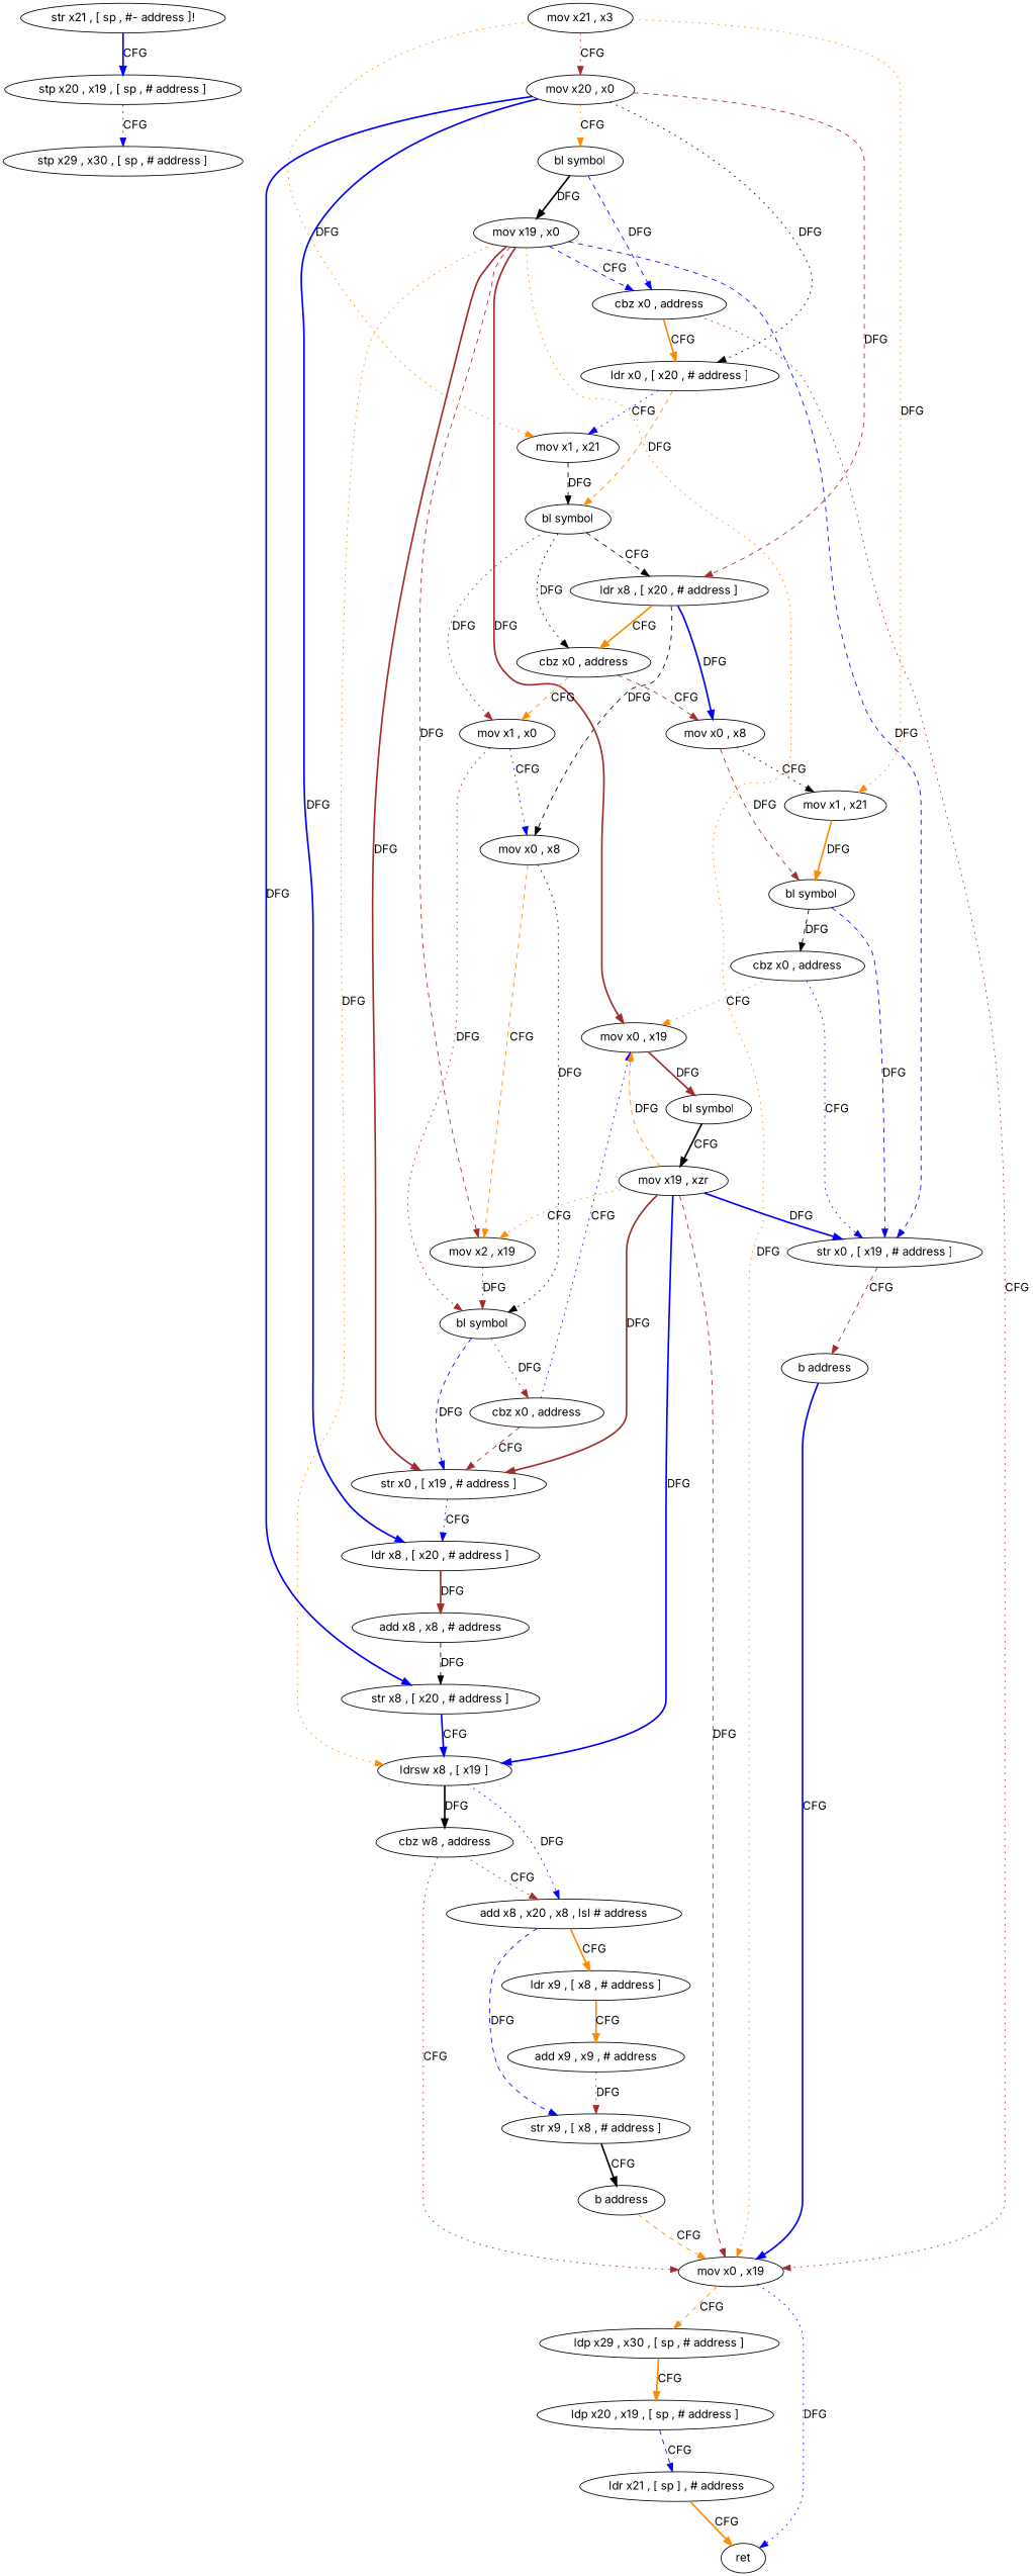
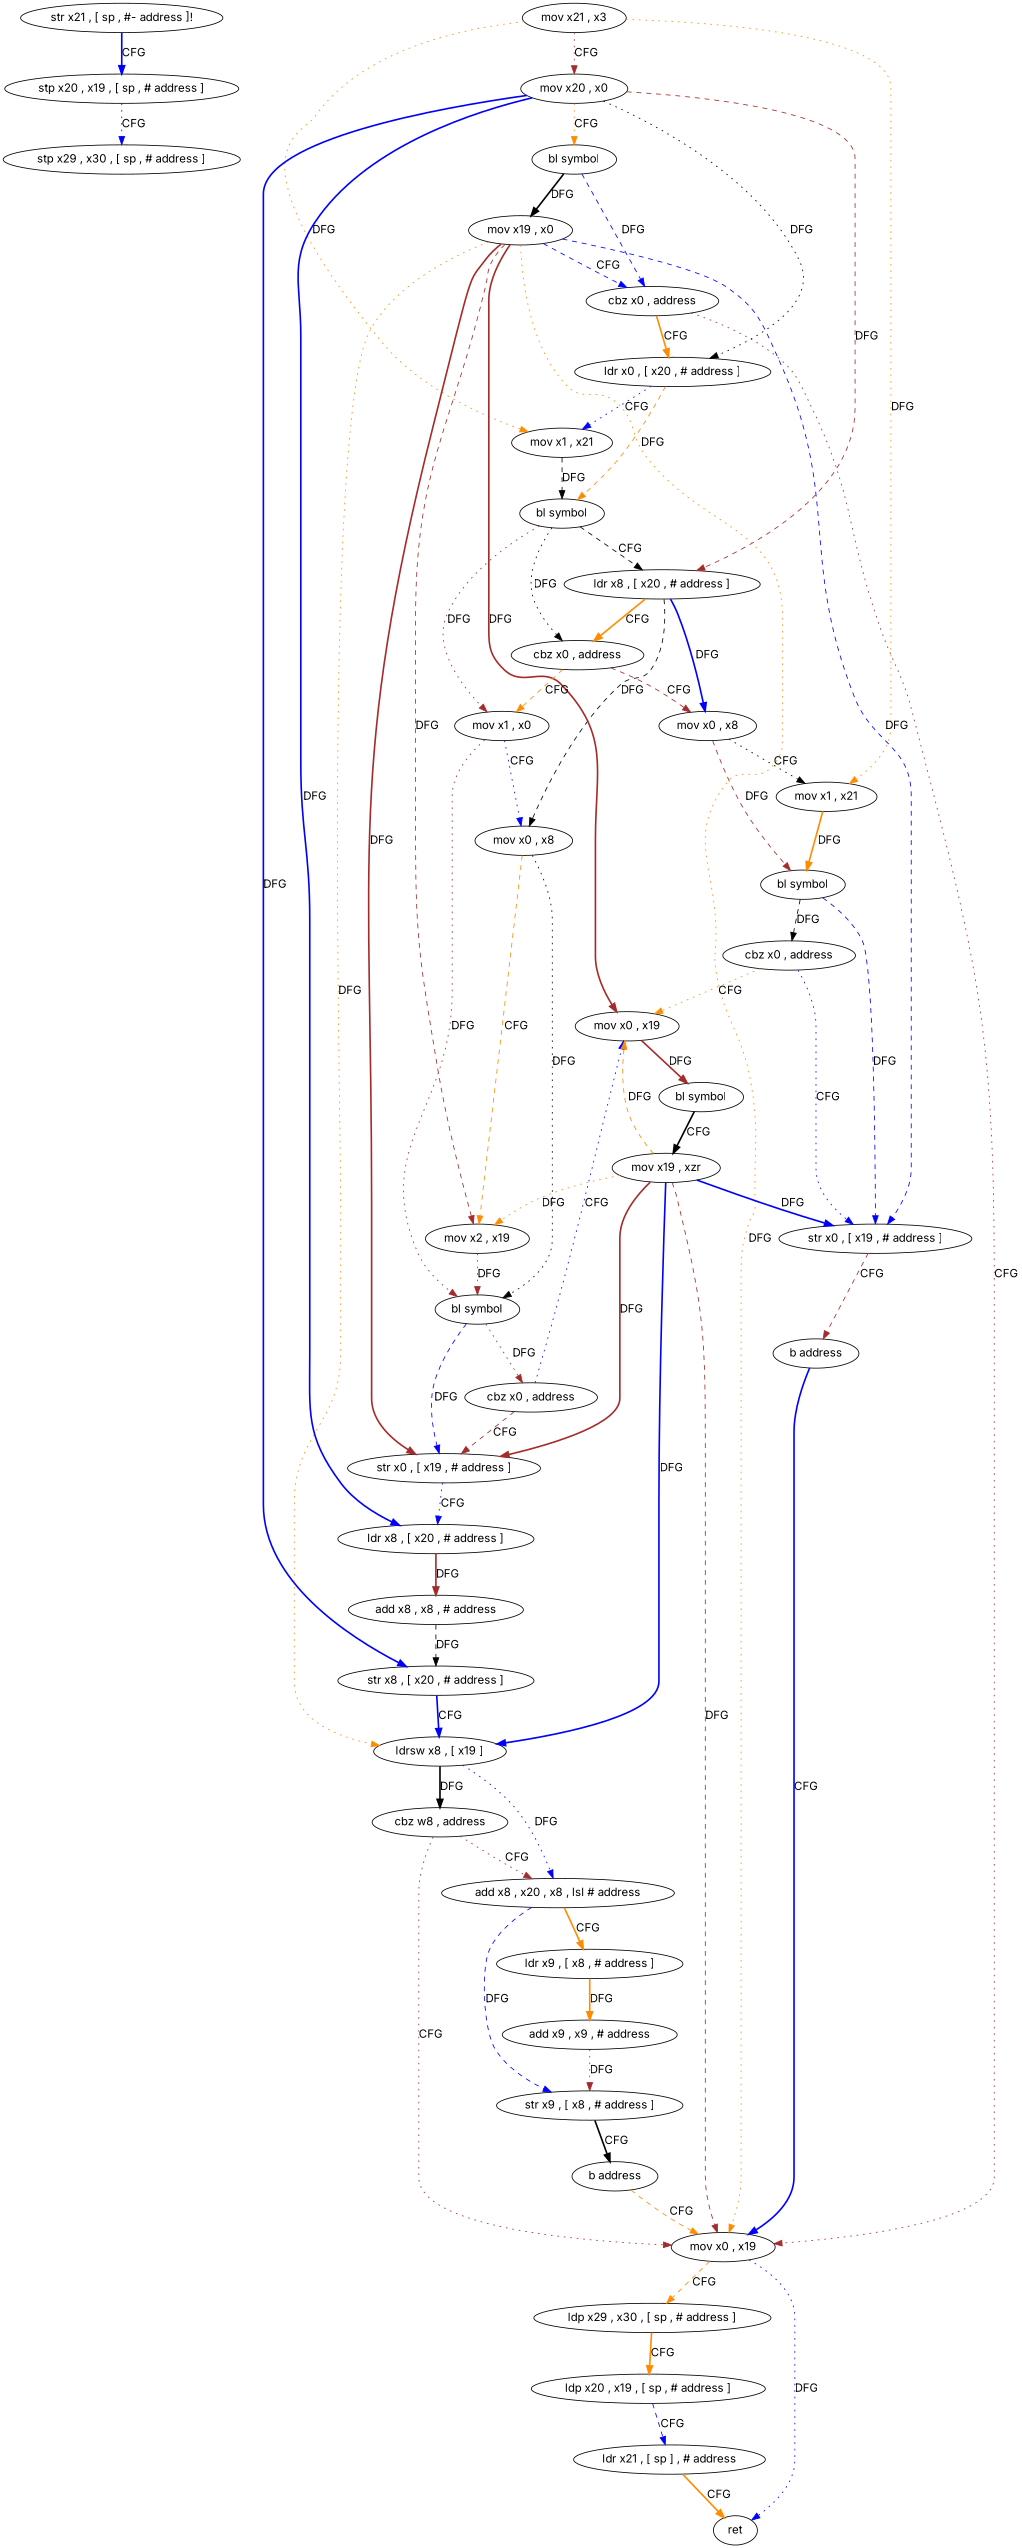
  digraph {
    fontname=Inter
    node [fontname=Inter]
    edge [color=blue fontname=Inter style=dotted]
    n1 [label="str x21 , [ sp , #- address ]!"]
    n2 [label="stp x20 , x19 , [ sp , # address ]"]
    n3 [label="stp x29 , x30 , [ sp , # address ]"]
    n4 [label="mov x21 , x3"]
    n5 [label="mov x20 , x0"]
    n6 [label="mov x1 , x21"]
    n7 [label="mov x1 , x21"]
    n8 [label="bl symbol"]
    n9 [label="ldr x0 , [ x20 , # address ]"]
    n10 [label="ldr x8 , [ x20 , # address ]"]
    n11 [label="ldr x8 , [ x20 , # address ]"]
    n12 [label="str x8 , [ x20 , # address ]"]
    n13 [label="bl symbol"]
    n14 [label="bl symbol"]
    n15 [label="mov x19 , x0"]
    n16 [label="cbz x0 , address"]
    n17 [label="cbz x0 , address"]
    n18 [label="mov x0 , x8"]
    n19 [label="mov x0 , x8"]
    n20 [label="add x8 , x8 , # address"]
    n21 [label="ldrsw x8 , [ x19 ]"]
    n22 [label="add x8 , x20 , x8 , lsl # address"]
    n23 [label="ldr x9 , [ x8 , # address ]"]
    n24 [label="str x9 , [ x8 , # address ]"]
    n25 [label="mov x0 , x19"]
    n26 [label="mov x0 , x19"]
    n27 [label="str x0 , [ x19 , # address ]"]
    n28 [label="mov x2 , x19"]
    n29 [label="str x0 , [ x19 , # address ]"]
    n30 [label="ldp x29 , x30 , [ sp , # address ]"]
    n31 [label=ret]
    n32 [label="bl symbol"]
    n33 [label="b address"]
    n34 [label="bl symbol"]
    n35 [label="cbz w8 , address"]
    n36 [label="ldp x20 , x19 , [ sp , # address ]"]
    n37 [label="mov x1 , x0"]
    n38 [label="ldr x21 , [ sp ] , # address"]
    n39 [label="cbz x0 , address"]
    n40 [label="cbz x0 , address"]
    n41 [label="mov x19 , xzr"]
    n42 [label="add x9 , x9 , # address"]
    n43 [label="b address"]
    n1 -> n2 [label=CFG style=bold]
    n2 -> n3 [label=CFG]
    n4 -> n5 [color=brown label=CFG]
    n4 -> n6 [color=darkorange label=DFG]
    n4 -> n7 [color=darkorange label=DFG]
    n5 -> n8 [color=darkorange label=CFG]
    n5 -> n9 [color=black label=DFG]
    n5 -> n10 [color=brown label=DFG style=dashed]
    n5 -> n11 [label=DFG style=bold]
    n5 -> n12 [label=DFG style=bold]
    n6 -> n13 [color=black label=DFG style=dashed]
    n7 -> n14 [color=darkorange label=DFG style=bold]
    n8 -> n15 [color=black label=DFG style=bold]
    n8 -> n16 [label=DFG style=dashed]
    n9 -> n6 [label=CFG]
    n9 -> n13 [color=darkorange label=DFG style=dashed]
    n10 -> n17 [color=darkorange label=CFG style=bold]
    n10 -> n18 [label=DFG style=bold]
    n10 -> n19 [color=black label=DFG style=dashed]
    n11 -> n20 [color=brown label=DFG style=bold]
    n12 -> n21 [label=CFG style=bold]
    n13 -> n10 [color=black label=CFG style=dashed]
    n13 -> n17 [color=black label=DFG]
    n13 -> n37 [color=brown label=DFG]
    n14 -> n27 [label=DFG style=dashed]
    n14 -> n39 [color=black label=DFG style=dashed]
    n15 -> n16 [label=CFG style=dashed]
    n15 -> n21 [color=darkorange label=DFG]
    n15 -> n25 [color=darkorange label=DFG]
    n15 -> n26 [color=brown label=DFG style=bold]
    n15 -> n27 [label=DFG style=dashed]
    n15 -> n28 [color=brown label=DFG style=dashed]
    n15 -> n29 [color=brown label=DFG style=bold]
    n16 -> n9 [color=darkorange label=CFG style=bold]
    n16 -> n25 [color=brown label=CFG]
    n17 -> n18 [color=brown label=CFG style=dashed]
    n17 -> n37 [color=darkorange label=CFG style=dashed]
    n18 -> n7 [color=black label=CFG]
    n18 -> n14 [color=brown label=DFG style=dashed]
    n19 -> n28 [color=darkorange label=CFG style=dashed]
    n19 -> n34 [color=black label=DFG]
    n20 -> n12 [color=black label=DFG style=dashed]
    n21 -> n22 [label=DFG]
    n21 -> n35 [color=black label=DFG style=bold]
    n22 -> n23 [color=darkorange label=CFG style=bold]
    n22 -> n24 [label=DFG style=dashed]
-   n23 -> n42 [color=darkorange label=CFG style=bold]
+   n23 -> n42 [color=darkorange label=DFG style=bold]
    n24 -> n43 [color=black label=CFG style=bold]
    n25 -> n30 [color=darkorange label=CFG style=dashed]
    n25 -> n31 [label=DFG]
    n26 -> n32 [color=brown label=DFG style=bold]
    n27 -> n33 [color=brown label=CFG style=dashed]
    n28 -> n34 [color=brown label=DFG]
    n29 -> n11 [label=CFG]
    n30 -> n36 [color=darkorange label=CFG style=bold]
    n32 -> n41 [color=black label=CFG style=bold]
    n33 -> n25 [label=CFG style=bold]
    n34 -> n29 [label=DFG style=dashed]
    n34 -> n40 [color=brown label=DFG]
    n35 -> n22 [color=brown label=CFG]
    n35 -> n25 [color=brown label=CFG]
    n36 -> n38 [label=CFG style=dashed]
    n37 -> n19 [label=CFG]
    n37 -> n34 [color=brown label=DFG]
    n38 -> n31 [color=darkorange label=CFG style=bold]
    n39 -> n26 [color=darkorange label=CFG]
    n39 -> n27 [label=CFG]
    n40 -> n26 [label=CFG]
    n40 -> n29 [color=brown label=CFG style=dashed]
    n41 -> n21 [label=DFG style=bold]
    n41 -> n25 [color=brown label=DFG style=dashed]
    n41 -> n26 [color=darkorange label=DFG style=dashed]
    n41 -> n27 [label=DFG style=bold]
-   n41 -> n28 [color=darkorange label=CFG]
+   n41 -> n28 [color=darkorange label=DFG]
    n41 -> n29 [color=brown label=DFG style=bold]
    n42 -> n24 [color=brown label=DFG]
    n43 -> n25 [color=darkorange label=CFG style=dashed]
  }
